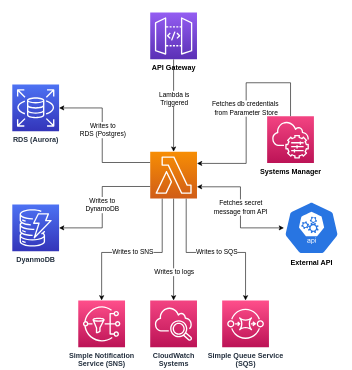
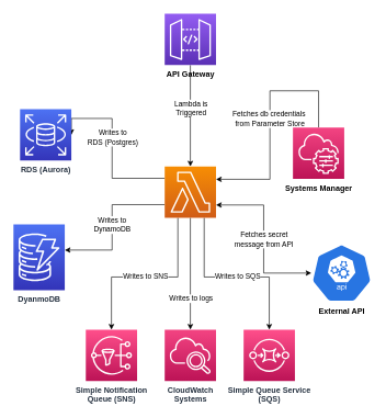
  <mxCell id="0" />
  <mxCell id="1" parent="0" />
  <mxCell id="2" style="edgeStyle=orthogonalEdgeStyle;rounded=0;orthogonalLoop=1;jettySize=auto;html=1;entryX=1;entryY=0.5;entryDx=0;entryDy=0;entryPerimeter=0;" edge="1" parent="1" source="12" target="13"><mxGeometry relative="1" as="geometry"><Array as="points"><mxPoint x="170" y="270" /><mxPoint x="170" y="179" /></Array></mxGeometry></mxCell>
  <mxCell id="3" value="Writes to&lt;br&gt;RDS (Postgres)" style="edgeLabel;html=1;align=center;verticalAlign=middle;resizable=0;points=[];fontColor=#000000;" vertex="1" connectable="0" parent="2"><mxGeometry x="0.111" relative="1" as="geometry"><mxPoint as="offset" /></mxGeometry></mxCell>
  <mxCell id="4" style="edgeStyle=orthogonalEdgeStyle;rounded=0;orthogonalLoop=1;jettySize=auto;html=1;" edge="1" parent="1" source="12" target="14"><mxGeometry relative="1" as="geometry"><Array as="points"><mxPoint x="170" y="310" /><mxPoint x="170" y="379" /></Array></mxGeometry></mxCell>
  <mxCell id="5" value="Writes to&lt;br&gt;DynamoDB" style="edgeLabel;html=1;align=center;verticalAlign=middle;resizable=0;points=[];fontColor=#000000;" vertex="1" connectable="0" parent="4"><mxGeometry x="-0.009" y="-1" relative="1" as="geometry"><mxPoint as="offset" /></mxGeometry></mxCell>
  <mxCell id="6" style="edgeStyle=orthogonalEdgeStyle;rounded=0;orthogonalLoop=1;jettySize=auto;html=1;fontColor=#000000;startArrow=none;startFill=0;" edge="1" parent="1" source="12" target="15"><mxGeometry relative="1" as="geometry"><Array as="points"><mxPoint x="310" y="420" /><mxPoint x="409" y="420" /></Array></mxGeometry></mxCell>
  <mxCell id="7" value="Writes to SQS" style="edgeLabel;html=1;align=center;verticalAlign=middle;resizable=0;points=[];fontColor=#000000;" vertex="1" connectable="0" parent="6"><mxGeometry x="-0.034" y="1" relative="1" as="geometry"><mxPoint x="10" y="-1" as="offset" /></mxGeometry></mxCell>
  <mxCell id="8" style="edgeStyle=orthogonalEdgeStyle;rounded=0;orthogonalLoop=1;jettySize=auto;html=1;fontColor=#000000;startArrow=none;startFill=0;" edge="1" parent="1" source="12" target="16"><mxGeometry relative="1" as="geometry"><Array as="points"><mxPoint x="270" y="420" /><mxPoint x="169" y="420" /></Array></mxGeometry></mxCell>
  <mxCell id="9" value="Writes to SNS" style="edgeLabel;html=1;align=center;verticalAlign=middle;resizable=0;points=[];fontColor=#000000;" vertex="1" connectable="0" parent="8"><mxGeometry x="0.1" y="-2" relative="1" as="geometry"><mxPoint x="9" as="offset" /></mxGeometry></mxCell>
  <mxCell id="10" style="edgeStyle=orthogonalEdgeStyle;rounded=0;orthogonalLoop=1;jettySize=auto;html=1;fontColor=#000000;startArrow=none;startFill=0;" edge="1" parent="1" source="12" target="24"><mxGeometry relative="1" as="geometry" /></mxCell>
  <mxCell id="11" value="Writes to logs" style="edgeLabel;html=1;align=center;verticalAlign=middle;resizable=0;points=[];fontColor=#000000;" vertex="1" connectable="0" parent="10"><mxGeometry x="0.441" relative="1" as="geometry"><mxPoint as="offset" /></mxGeometry></mxCell>
  <mxCell id="12" value="" style="sketch=0;points=[[0,0,0],[0.25,0,0],[0.5,0,0],[0.75,0,0],[1,0,0],[0,1,0],[0.25,1,0],[0.5,1,0],[0.75,1,0],[1,1,0],[0,0.25,0],[0,0.5,0],[0,0.75,0],[1,0.25,0],[1,0.5,0],[1,0.75,0]];outlineConnect=0;fontColor=#232F3E;gradientColor=#F78E04;gradientDirection=north;fillColor=#D05C17;strokeColor=#ffffff;dashed=0;verticalLabelPosition=bottom;verticalAlign=top;align=center;html=1;fontSize=12;fontStyle=0;aspect=fixed;shape=mxgraph.aws4.resourceIcon;resIcon=mxgraph.aws4.lambda;" vertex="1" parent="1"><mxGeometry x="250" y="252" width="78" height="78" as="geometry" /></mxCell>
- <mxCell id="13" value="&lt;b&gt;RDS (Aurora)&lt;/b&gt;" style="sketch=0;points=[[0,0,0],[0.25,0,0],[0.5,0,0],[0.75,0,0],[1,0,0],[0,1,0],[0.25,1,0],[0.5,1,0],[0.75,1,0],[1,1,0],[0,0.25,0],[0,0.5,0],[0,0.75,0],[1,0.25,0],[1,0.5,0],[1,0.75,0]];outlineConnect=0;fontColor=#232F3E;gradientColor=#4D72F3;gradientDirection=north;fillColor=#3334B9;strokeColor=#ffffff;dashed=0;verticalLabelPosition=bottom;verticalAlign=top;align=center;html=1;fontSize=12;fontStyle=0;aspect=fixed;shape=mxgraph.aws4.resourceIcon;resIcon=mxgraph.aws4.rds;" vertex="1" parent="1"><mxGeometry x="20" y="140" width="78" height="78" as="geometry" /></mxCell>
- <mxCell id="14" value="&lt;b&gt;DyanmoDB&lt;/b&gt;" style="sketch=0;points=[[0,0,0],[0.25,0,0],[0.5,0,0],[0.75,0,0],[1,0,0],[0,1,0],[0.25,1,0],[0.5,1,0],[0.75,1,0],[1,1,0],[0,0.25,0],[0,0.5,0],[0,0.75,0],[1,0.25,0],[1,0.5,0],[1,0.75,0]];outlineConnect=0;fontColor=#232F3E;gradientColor=#4D72F3;gradientDirection=north;fillColor=#3334B9;strokeColor=#ffffff;dashed=0;verticalLabelPosition=bottom;verticalAlign=top;align=center;html=1;fontSize=12;fontStyle=0;aspect=fixed;shape=mxgraph.aws4.resourceIcon;resIcon=mxgraph.aws4.dynamodb;" vertex="1" parent="1"><mxGeometry x="20" y="340" width="78" height="78" as="geometry" /></mxCell>
+ <mxCell id="13" value="&lt;b&gt;RDS (Aurora)&lt;/b&gt;" style="sketch=0;points=[[0,0,0],[0.25,0,0],[0.5,0,0],[0.75,0,0],[1,0,0],[0,1,0],[0.25,1,0],[0.5,1,0],[0.75,1,0],[1,1,0],[0,0.25,0],[0,0.5,0],[0,0.75,0],[1,0.25,0],[1,0.5,0],[1,0.75,0]];outlineConnect=0;fontColor=#232F3E;gradientColor=#4D72F3;gradientDirection=north;fillColor=#3334B9;strokeColor=#ffffff;dashed=0;verticalLabelPosition=bottom;verticalAlign=top;align=center;html=1;fontSize=12;fontStyle=0;aspect=fixed;shape=mxgraph.aws4.resourceIcon;resIcon=mxgraph.aws4.rds;" vertex="1" parent="1"><mxGeometry x="30" y="165" width="78" height="78" as="geometry" /></mxCell>
+ <mxCell id="14" value="&lt;b&gt;DyanmoDB&lt;/b&gt;" style="sketch=0;points=[[0,0,0],[0.25,0,0],[0.5,0,0],[0.75,0,0],[1,0,0],[0,1,0],[0.25,1,0],[0.5,1,0],[0.75,1,0],[1,1,0],[0,0.25,0],[0,0.5,0],[0,0.75,0],[1,0.25,0],[1,0.5,0],[1,0.75,0]];outlineConnect=0;fontColor=#232F3E;gradientColor=#4D72F3;gradientDirection=north;fillColor=#3334B9;strokeColor=#ffffff;dashed=0;verticalLabelPosition=bottom;verticalAlign=top;align=center;html=1;fontSize=12;fontStyle=0;aspect=fixed;shape=mxgraph.aws4.resourceIcon;resIcon=mxgraph.aws4.dynamodb;" vertex="1" parent="1"><mxGeometry x="20" y="340" width="78" height="100" as="geometry" /></mxCell>
  <mxCell id="15" value="&lt;b&gt;Simple Queue Service&lt;br style=&quot;border-color: var(--border-color);&quot;&gt;(SQS)&lt;/b&gt;" style="sketch=0;points=[[0,0,0],[0.25,0,0],[0.5,0,0],[0.75,0,0],[1,0,0],[0,1,0],[0.25,1,0],[0.5,1,0],[0.75,1,0],[1,1,0],[0,0.25,0],[0,0.5,0],[0,0.75,0],[1,0.25,0],[1,0.5,0],[1,0.75,0]];outlineConnect=0;fontColor=#232F3E;gradientColor=#FF4F8B;gradientDirection=north;fillColor=#BC1356;strokeColor=#ffffff;dashed=0;verticalLabelPosition=bottom;verticalAlign=top;align=center;html=1;fontSize=12;fontStyle=0;aspect=fixed;shape=mxgraph.aws4.resourceIcon;resIcon=mxgraph.aws4.sqs;" vertex="1" parent="1"><mxGeometry x="370" y="500" width="78" height="78" as="geometry" /></mxCell>
- <mxCell id="16" value="&lt;b&gt;Simple Notification&lt;br style=&quot;border-color: var(--border-color);&quot;&gt;Service (SNS)&lt;/b&gt;" style="sketch=0;points=[[0,0,0],[0.25,0,0],[0.5,0,0],[0.75,0,0],[1,0,0],[0,1,0],[0.25,1,0],[0.5,1,0],[0.75,1,0],[1,1,0],[0,0.25,0],[0,0.5,0],[0,0.75,0],[1,0.25,0],[1,0.5,0],[1,0.75,0]];outlineConnect=0;fontColor=#232F3E;gradientColor=#FF4F8B;gradientDirection=north;fillColor=#BC1356;strokeColor=#ffffff;dashed=0;verticalLabelPosition=bottom;verticalAlign=top;align=center;html=1;fontSize=12;fontStyle=0;aspect=fixed;shape=mxgraph.aws4.resourceIcon;resIcon=mxgraph.aws4.sns;" vertex="1" parent="1"><mxGeometry x="130" y="500" width="78" height="78" as="geometry" /></mxCell>
+ <mxCell id="16" value="&lt;b&gt;Simple Notification&lt;br style=&quot;border-color: var(--border-color);&quot;&gt;Queue (SNS)&lt;/b&gt;" style="sketch=0;points=[[0,0,0],[0.25,0,0],[0.5,0,0],[0.75,0,0],[1,0,0],[0,1,0],[0.25,1,0],[0.5,1,0],[0.75,1,0],[1,1,0],[0,0.25,0],[0,0.5,0],[0,0.75,0],[1,0.25,0],[1,0.5,0],[1,0.75,0]];outlineConnect=0;fontColor=#232F3E;gradientColor=#FF4F8B;gradientDirection=north;fillColor=#BC1356;strokeColor=#ffffff;dashed=0;verticalLabelPosition=bottom;verticalAlign=top;align=center;html=1;fontSize=12;fontStyle=0;aspect=fixed;shape=mxgraph.aws4.resourceIcon;resIcon=mxgraph.aws4.sns;" vertex="1" parent="1"><mxGeometry x="130" y="500" width="78" height="78" as="geometry" /></mxCell>
  <mxCell id="17" value="Fetches db credentials&amp;nbsp;&lt;br style=&quot;border-color: var(--border-color);&quot;&gt;from Parameter Store" style="edgeStyle=orthogonalEdgeStyle;rounded=0;orthogonalLoop=1;jettySize=auto;html=1;entryX=1;entryY=0.25;entryDx=0;entryDy=0;entryPerimeter=0;" edge="1" parent="1" source="18" target="12"><mxGeometry relative="1" as="geometry"><Array as="points"><mxPoint x="410" y="137" /><mxPoint x="410" y="272" /></Array></mxGeometry></mxCell>
  <mxCell id="18" value="&lt;b&gt;&lt;font color=&quot;#000000&quot;&gt;Systems Manager&lt;/font&gt;&lt;/b&gt;" style="sketch=0;points=[[0,0,0],[0.25,0,0],[0.5,0,0],[0.75,0,0],[1,0,0],[0,1,0],[0.25,1,0],[0.5,1,0],[0.75,1,0],[1,1,0],[0,0.25,0],[0,0.5,0],[0,0.75,0],[1,0.25,0],[1,0.5,0],[1,0.75,0]];points=[[0,0,0],[0.25,0,0],[0.5,0,0],[0.75,0,0],[1,0,0],[0,1,0],[0.25,1,0],[0.5,1,0],[0.75,1,0],[1,1,0],[0,0.25,0],[0,0.5,0],[0,0.75,0],[1,0.25,0],[1,0.5,0],[1,0.75,0]];outlineConnect=0;fontColor=#232F3E;gradientColor=#F34482;gradientDirection=north;fillColor=#BC1356;strokeColor=#ffffff;dashed=0;verticalLabelPosition=bottom;verticalAlign=top;align=center;html=1;fontSize=12;fontStyle=0;aspect=fixed;shape=mxgraph.aws4.resourceIcon;resIcon=mxgraph.aws4.systems_manager;" vertex="1" parent="1"><mxGeometry x="445" y="193" width="78" height="78" as="geometry" /></mxCell>
  <mxCell id="19" style="edgeStyle=orthogonalEdgeStyle;rounded=0;orthogonalLoop=1;jettySize=auto;html=1;" edge="1" parent="1" source="21" target="12"><mxGeometry relative="1" as="geometry" /></mxCell>
  <mxCell id="20" value="Lambda is&lt;br&gt;Triggered" style="edgeLabel;html=1;align=center;verticalAlign=middle;resizable=0;points=[];" vertex="1" connectable="0" parent="19"><mxGeometry x="-0.156" relative="1" as="geometry"><mxPoint as="offset" /></mxGeometry></mxCell>
  <mxCell id="21" value="&lt;b&gt;&lt;font color=&quot;#000000&quot;&gt;API Gateway&lt;/font&gt;&lt;/b&gt;" style="sketch=0;points=[[0,0,0],[0.25,0,0],[0.5,0,0],[0.75,0,0],[1,0,0],[0,1,0],[0.25,1,0],[0.5,1,0],[0.75,1,0],[1,1,0],[0,0.25,0],[0,0.5,0],[0,0.75,0],[1,0.25,0],[1,0.5,0],[1,0.75,0]];outlineConnect=0;fontColor=#232F3E;gradientColor=#945DF2;gradientDirection=north;fillColor=#5A30B5;strokeColor=#ffffff;dashed=0;verticalLabelPosition=bottom;verticalAlign=top;align=center;html=1;fontSize=12;fontStyle=0;aspect=fixed;shape=mxgraph.aws4.resourceIcon;resIcon=mxgraph.aws4.api_gateway;" vertex="1" parent="1"><mxGeometry x="250" y="20" width="78" height="78" as="geometry" /></mxCell>
  <mxCell id="22" value="&lt;font color=&quot;#000000&quot;&gt;Fetches secret&lt;br&gt;message from API&lt;br&gt;&lt;/font&gt;" style="edgeStyle=orthogonalEdgeStyle;rounded=0;orthogonalLoop=1;jettySize=auto;html=1;entryX=1;entryY=0.75;entryDx=0;entryDy=0;entryPerimeter=0;fontColor=#CC6600;startArrow=classic;startFill=1;" edge="1" parent="1" source="23" target="12"><mxGeometry relative="1" as="geometry" /></mxCell>
- <mxCell id="23" value="&lt;b&gt;External API&lt;/b&gt;" style="sketch=0;html=1;dashed=0;whitespace=wrap;fillColor=#2875E2;strokeColor=#ffffff;points=[[0.005,0.63,0],[0.1,0.2,0],[0.9,0.2,0],[0.5,0,0],[0.995,0.63,0],[0.72,0.99,0],[0.5,1,0],[0.28,0.99,0]];verticalLabelPosition=bottom;align=center;verticalAlign=top;shape=mxgraph.kubernetes.icon;prIcon=api" vertex="1" parent="1"><mxGeometry x="473" y="334" width="92" height="90" as="geometry" /></mxCell>
+ <mxCell id="23" value="&lt;b&gt;External API&lt;/b&gt;" style="sketch=0;html=1;dashed=0;whitespace=wrap;fillColor=#2875E2;strokeColor=#ffffff;points=[[0.005,0.63,0],[0.1,0.2,0],[0.9,0.2,0],[0.5,0,0],[0.995,0.63,0],[0.72,0.99,0],[0.5,1,0],[0.28,0.99,0]];verticalLabelPosition=bottom;align=center;verticalAlign=top;shape=mxgraph.kubernetes.icon;prIcon=api" vertex="1" parent="1"><mxGeometry x="473" y="369" width="92" height="90" as="geometry" /></mxCell>
  <mxCell id="24" value="&lt;b&gt;CloudWatch&lt;br&gt;Systems&lt;/b&gt;" style="sketch=0;points=[[0,0,0],[0.25,0,0],[0.5,0,0],[0.75,0,0],[1,0,0],[0,1,0],[0.25,1,0],[0.5,1,0],[0.75,1,0],[1,1,0],[0,0.25,0],[0,0.5,0],[0,0.75,0],[1,0.25,0],[1,0.5,0],[1,0.75,0]];points=[[0,0,0],[0.25,0,0],[0.5,0,0],[0.75,0,0],[1,0,0],[0,1,0],[0.25,1,0],[0.5,1,0],[0.75,1,0],[1,1,0],[0,0.25,0],[0,0.5,0],[0,0.75,0],[1,0.25,0],[1,0.5,0],[1,0.75,0]];outlineConnect=0;fontColor=#232F3E;gradientColor=#F34482;gradientDirection=north;fillColor=#BC1356;strokeColor=#ffffff;dashed=0;verticalLabelPosition=bottom;verticalAlign=top;align=center;html=1;fontSize=12;fontStyle=0;aspect=fixed;shape=mxgraph.aws4.resourceIcon;resIcon=mxgraph.aws4.cloudwatch_2;" vertex="1" parent="1"><mxGeometry x="250" y="500" width="78" height="78" as="geometry" /></mxCell>
